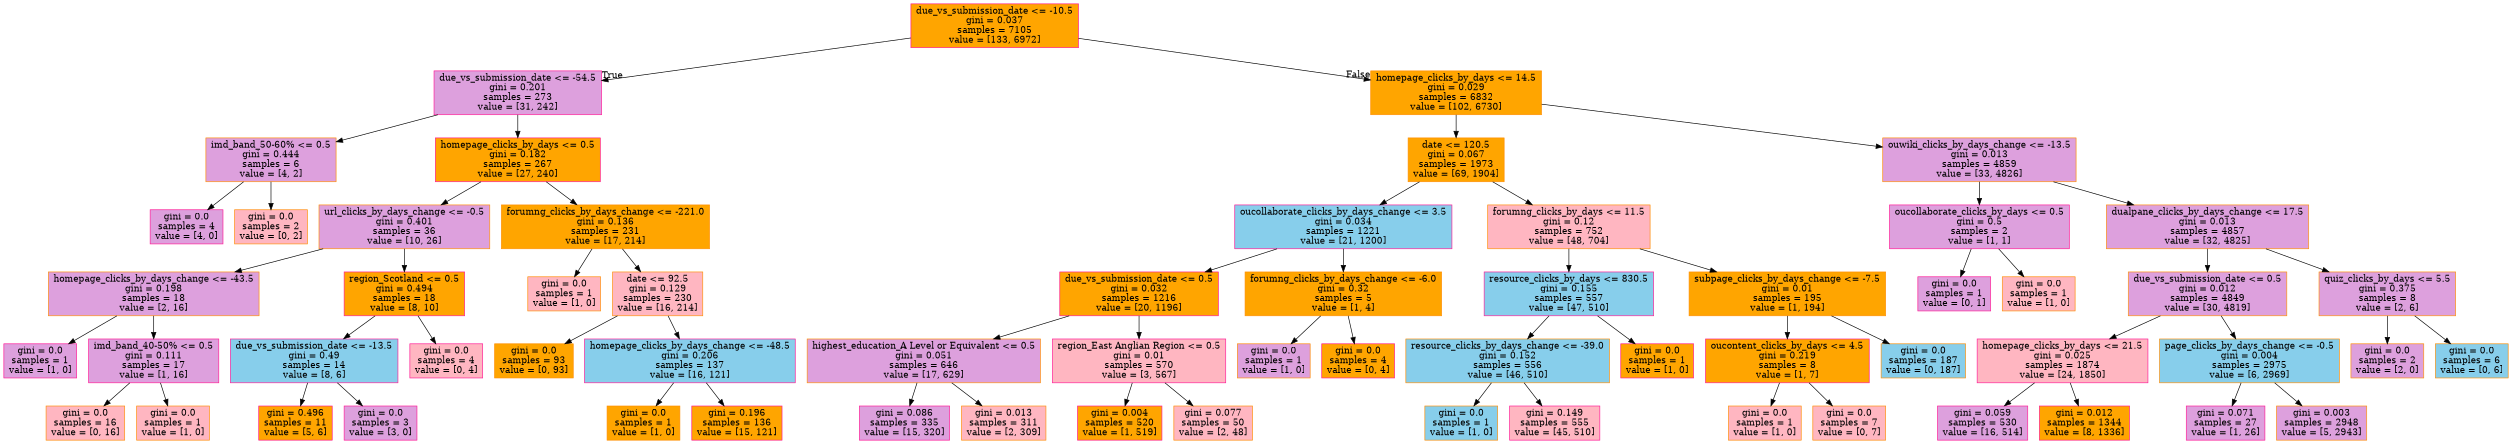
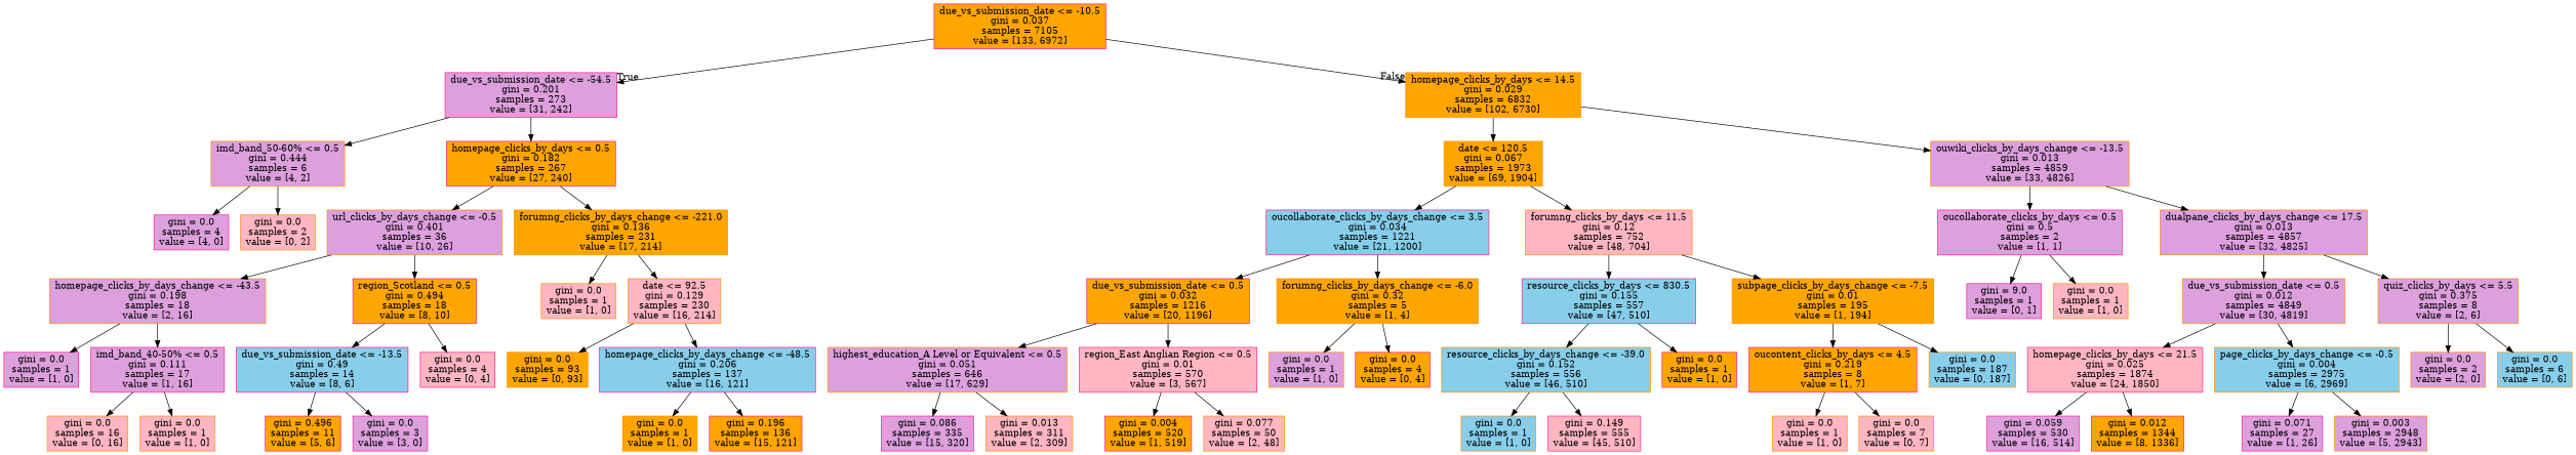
  digraph {
    node [color=darkorange fillcolor=plum shape=box style=filled]
    n1 [color=deeppink fillcolor=orange label="due_vs_submission_date <= -10.5\ngini = 0.037\nsamples = 7105\nvalue = [133, 6972]"]
    n2 [color=deeppink label="due_vs_submission_date <= -54.5\ngini = 0.201\nsamples = 273\nvalue = [31, 242]"]
    n3 [fillcolor=orange label="homepage_clicks_by_days <= 14.5\ngini = 0.029\nsamples = 6832\nvalue = [102, 6730]"]
    n4 [label="imd_band_50-60% <= 0.5\ngini = 0.444\nsamples = 6\nvalue = [4, 2]"]
    n5 [color=deeppink fillcolor=orange label="homepage_clicks_by_days <= 0.5\ngini = 0.182\nsamples = 267\nvalue = [27, 240]"]
    n6 [fillcolor=orange label="date <= 120.5\ngini = 0.067\nsamples = 1973\nvalue = [69, 1904]"]
    n7 [label="ouwiki_clicks_by_days_change <= -13.5\ngini = 0.013\nsamples = 4859\nvalue = [33, 4826]"]
    n8 [color=deeppink label="gini = 0.0\nsamples = 4\nvalue = [4, 0]"]
    n9 [fillcolor=lightpink label="gini = 0.0\nsamples = 2\nvalue = [0, 2]"]
    n10 [label="url_clicks_by_days_change <= -0.5\ngini = 0.401\nsamples = 36\nvalue = [10, 26]"]
    n11 [fillcolor=orange label="forumng_clicks_by_days_change <= -221.0\ngini = 0.136\nsamples = 231\nvalue = [17, 214]"]
    n12 [label="homepage_clicks_by_days_change <= -43.5\ngini = 0.198\nsamples = 18\nvalue = [2, 16]"]
    n13 [color=deeppink fillcolor=orange label="region_Scotland <= 0.5\ngini = 0.494\nsamples = 18\nvalue = [8, 10]"]
    n14 [fillcolor=lightpink label="gini = 0.0\nsamples = 1\nvalue = [1, 0]"]
    n15 [fillcolor=lightpink label="date <= 92.5\ngini = 0.129\nsamples = 230\nvalue = [16, 214]"]
    n16 [color=deeppink label="gini = 0.0\nsamples = 1\nvalue = [1, 0]"]
    n17 [color=deeppink label="imd_band_40-50% <= 0.5\ngini = 0.111\nsamples = 17\nvalue = [1, 16]"]
    n18 [color=deeppink fillcolor=skyblue label="due_vs_submission_date <= -13.5\ngini = 0.49\nsamples = 14\nvalue = [8, 6]"]
    n19 [color=deeppink fillcolor=lightpink label="gini = 0.0\nsamples = 4\nvalue = [0, 4]"]
    n20 [fillcolor=lightpink label="gini = 0.0\nsamples = 16\nvalue = [0, 16]"]
    n21 [fillcolor=lightpink label="gini = 0.0\nsamples = 1\nvalue = [1, 0]"]
    n22 [color=deeppink fillcolor=orange label="gini = 0.496\nsamples = 11\nvalue = [5, 6]"]
    n23 [color=deeppink label="gini = 0.0\nsamples = 3\nvalue = [3, 0]"]
    n24 [fillcolor=orange label="gini = 0.0\nsamples = 93\nvalue = [0, 93]"]
    n25 [color=deeppink fillcolor=skyblue label="homepage_clicks_by_days_change <= -48.5\ngini = 0.206\nsamples = 137\nvalue = [16, 121]"]
    n26 [fillcolor=orange label="gini = 0.0\nsamples = 1\nvalue = [1, 0]"]
    n27 [color=deeppink fillcolor=orange label="gini = 0.196\nsamples = 136\nvalue = [15, 121]"]
    n28 [color=deeppink fillcolor=skyblue label="oucollaborate_clicks_by_days_change <= 3.5\ngini = 0.034\nsamples = 1221\nvalue = [21, 1200]"]
    n29 [fillcolor=lightpink label="forumng_clicks_by_days <= 11.5\ngini = 0.12\nsamples = 752\nvalue = [48, 704]"]
    n30 [color=deeppink label="oucollaborate_clicks_by_days <= 0.5\ngini = 0.5\nsamples = 2\nvalue = [1, 1]"]
    n31 [label="dualpane_clicks_by_days_change <= 17.5\ngini = 0.013\nsamples = 4857\nvalue = [32, 4825]"]
    n32 [color=deeppink fillcolor=orange label="due_vs_submission_date <= 0.5\ngini = 0.032\nsamples = 1216\nvalue = [20, 1196]"]
    n33 [fillcolor=orange label="forumng_clicks_by_days_change <= -6.0\ngini = 0.32\nsamples = 5\nvalue = [1, 4]"]
    n34 [color=deeppink fillcolor=skyblue label="resource_clicks_by_days <= 830.5\ngini = 0.155\nsamples = 557\nvalue = [47, 510]"]
    n35 [fillcolor=orange label="subpage_clicks_by_days_change <= -7.5\ngini = 0.01\nsamples = 195\nvalue = [1, 194]"]
    n36 [label="highest_education_A Level or Equivalent <= 0.5\ngini = 0.051\nsamples = 646\nvalue = [17, 629]"]
    n37 [color=deeppink fillcolor=lightpink label="region_East Anglian Region <= 0.5\ngini = 0.01\nsamples = 570\nvalue = [3, 567]"]
    n38 [label="gini = 0.0\nsamples = 1\nvalue = [1, 0]"]
    n39 [color=deeppink fillcolor=orange label="gini = 0.0\nsamples = 4\nvalue = [0, 4]"]
    n40 [color=deeppink label="gini = 0.086\nsamples = 335\nvalue = [15, 320]"]
    n41 [fillcolor=lightpink label="gini = 0.013\nsamples = 311\nvalue = [2, 309]"]
    n42 [color=deeppink fillcolor=orange label="gini = 0.004\nsamples = 520\nvalue = [1, 519]"]
    n43 [fillcolor=lightpink label="gini = 0.077\nsamples = 50\nvalue = [2, 48]"]
    n44 [fillcolor=skyblue label="resource_clicks_by_days_change <= -39.0\ngini = 0.152\nsamples = 556\nvalue = [46, 510]"]
    n45 [color=deeppink fillcolor=orange label="gini = 0.0\nsamples = 1\nvalue = [1, 0]"]
    n46 [color=deeppink fillcolor=orange label="oucontent_clicks_by_days <= 4.5\ngini = 0.219\nsamples = 8\nvalue = [1, 7]"]
    n47 [fillcolor=skyblue label="gini = 0.0\nsamples = 187\nvalue = [0, 187]"]
    n48 [fillcolor=skyblue label="gini = 0.0\nsamples = 1\nvalue = [1, 0]"]
    n49 [color=deeppink fillcolor=lightpink label="gini = 0.149\nsamples = 555\nvalue = [45, 510]"]
    n50 [fillcolor=lightpink label="gini = 0.0\nsamples = 1\nvalue = [1, 0]"]
    n51 [fillcolor=lightpink label="gini = 0.0\nsamples = 7\nvalue = [0, 7]"]
-   n52 [color=deeppink label="gini = 0.0\nsamples = 1\nvalue = [0, 1]"]
+   n52 [color=deeppink label="gini = 9.0\nsamples = 1\nvalue = [0, 1]"]
    n53 [fillcolor=lightpink label="gini = 0.0\nsamples = 1\nvalue = [1, 0]"]
    n54 [label="due_vs_submission_date <= 0.5\ngini = 0.012\nsamples = 4849\nvalue = [30, 4819]"]
    n55 [label="quiz_clicks_by_days <= 5.5\ngini = 0.375\nsamples = 8\nvalue = [2, 6]"]
    n56 [color=deeppink fillcolor=lightpink label="homepage_clicks_by_days <= 21.5\ngini = 0.025\nsamples = 1874\nvalue = [24, 1850]"]
    n57 [fillcolor=skyblue label="page_clicks_by_days_change <= -0.5\ngini = 0.004\nsamples = 2975\nvalue = [6, 2969]"]
    n58 [label="gini = 0.0\nsamples = 2\nvalue = [2, 0]"]
    n59 [fillcolor=skyblue label="gini = 0.0\nsamples = 6\nvalue = [0, 6]"]
    n60 [color=deeppink label="gini = 0.059\nsamples = 530\nvalue = [16, 514]"]
    n61 [color=deeppink fillcolor=orange label="gini = 0.012\nsamples = 1344\nvalue = [8, 1336]"]
    n62 [color=deeppink label="gini = 0.071\nsamples = 27\nvalue = [1, 26]"]
    n63 [label="gini = 0.003\nsamples = 2948\nvalue = [5, 2943]"]
    n1 -> n2 [headlabel=True labelangle=45 labeldistance=2.5]
    n1 -> n3 [headlabel=False labelangle=-45 labeldistance=2.5]
    n2 -> n4
    n2 -> n5
    n3 -> n6
    n3 -> n7
    n4 -> n8
    n4 -> n9
    n5 -> n10
    n5 -> n11
    n6 -> n28
    n6 -> n29
    n7 -> n30
    n7 -> n31
    n10 -> n12
    n10 -> n13
    n11 -> n14
    n11 -> n15
    n12 -> n16
    n12 -> n17
    n13 -> n18
    n13 -> n19
    n15 -> n24
    n15 -> n25
    n17 -> n20
    n17 -> n21
    n18 -> n22
    n18 -> n23
    n25 -> n26
    n25 -> n27
    n28 -> n32
    n28 -> n33
    n29 -> n34
    n29 -> n35
    n30 -> n52
    n30 -> n53
    n31 -> n54
    n31 -> n55
    n32 -> n36
    n32 -> n37
    n33 -> n38
    n33 -> n39
    n34 -> n44
    n34 -> n45
    n35 -> n46
    n35 -> n47
    n36 -> n40
    n36 -> n41
    n37 -> n42
    n37 -> n43
    n44 -> n48
    n44 -> n49
    n46 -> n50
    n46 -> n51
    n54 -> n56
    n54 -> n57
    n55 -> n58
    n55 -> n59
    n56 -> n60
    n56 -> n61
    n57 -> n62
    n57 -> n63
  }
